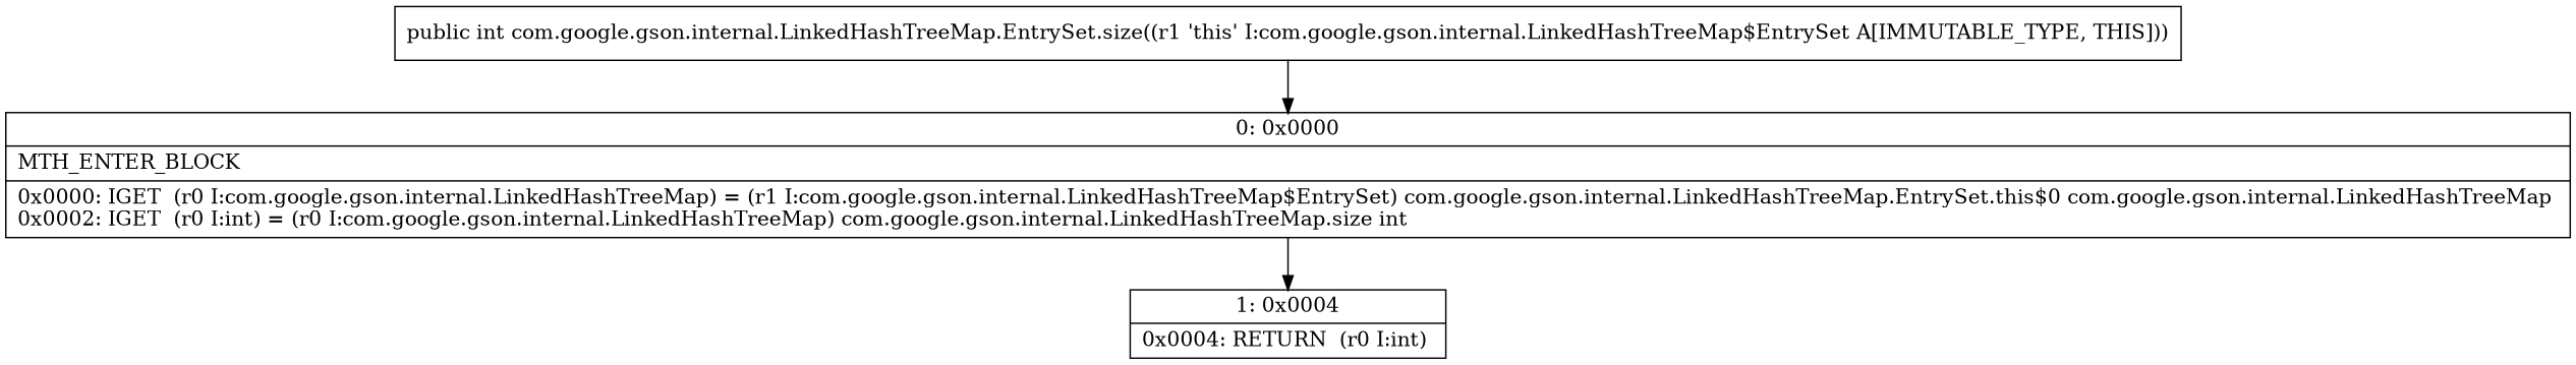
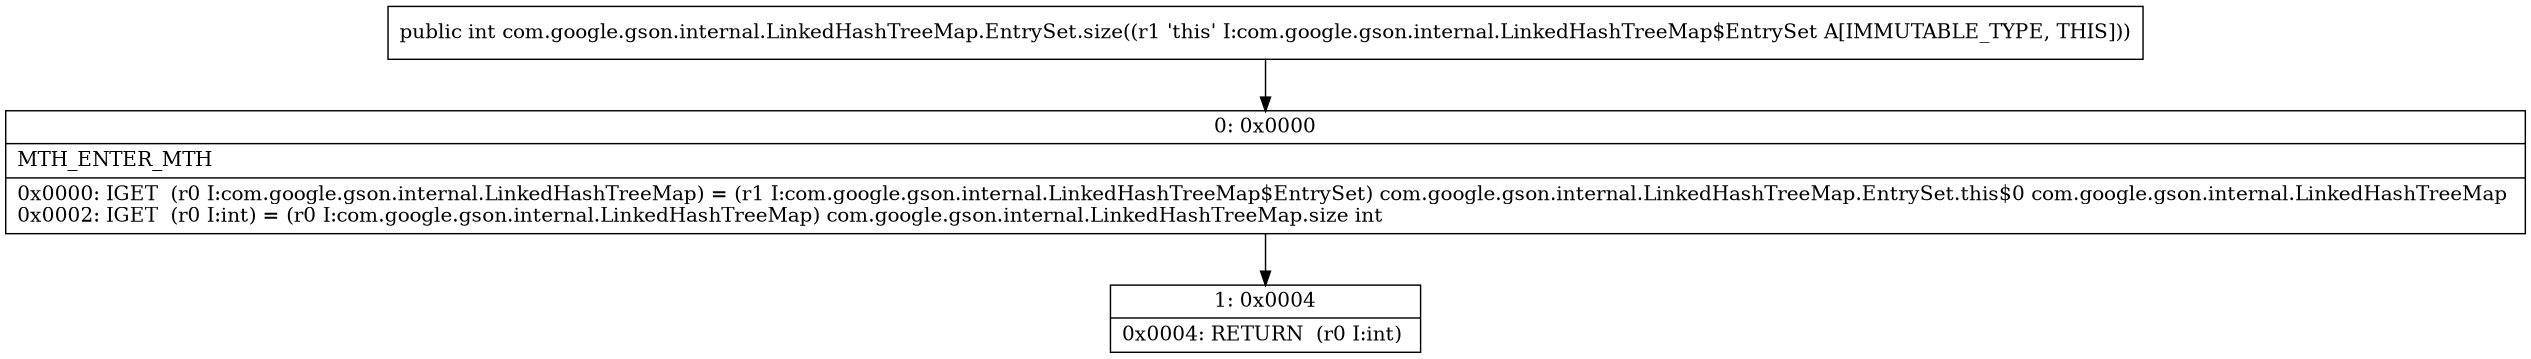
  digraph {
    node [shape=record]
-   n1 [label="{0\:\ 0x0000|MTH_ENTER_BLOCK\l|0x0000: IGET  (r0 I:com.google.gson.internal.LinkedHashTreeMap) = (r1 I:com.google.gson.internal.LinkedHashTreeMap$EntrySet) com.google.gson.internal.LinkedHashTreeMap.EntrySet.this$0 com.google.gson.internal.LinkedHashTreeMap \l0x0002: IGET  (r0 I:int) = (r0 I:com.google.gson.internal.LinkedHashTreeMap) com.google.gson.internal.LinkedHashTreeMap.size int \l}"]
+   n1 [label="{0\:\ 0x0000|MTH_ENTER_MTH\l|0x0000: IGET  (r0 I:com.google.gson.internal.LinkedHashTreeMap) = (r1 I:com.google.gson.internal.LinkedHashTreeMap$EntrySet) com.google.gson.internal.LinkedHashTreeMap.EntrySet.this$0 com.google.gson.internal.LinkedHashTreeMap \l0x0002: IGET  (r0 I:int) = (r0 I:com.google.gson.internal.LinkedHashTreeMap) com.google.gson.internal.LinkedHashTreeMap.size int \l}"]
    n2 [label="{1\:\ 0x0004|0x0004: RETURN  (r0 I:int) \l}"]
    n3 [label="{public int com.google.gson.internal.LinkedHashTreeMap.EntrySet.size((r1 'this' I:com.google.gson.internal.LinkedHashTreeMap$EntrySet A[IMMUTABLE_TYPE, THIS])) }"]
    n1 -> n2
    n3 -> n1
  }
